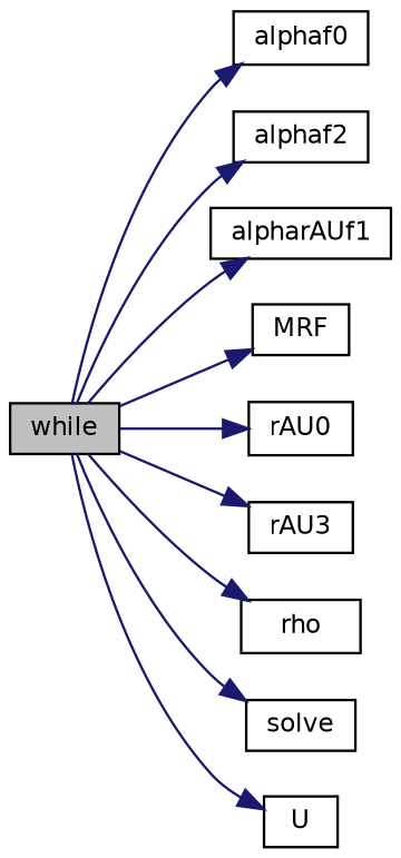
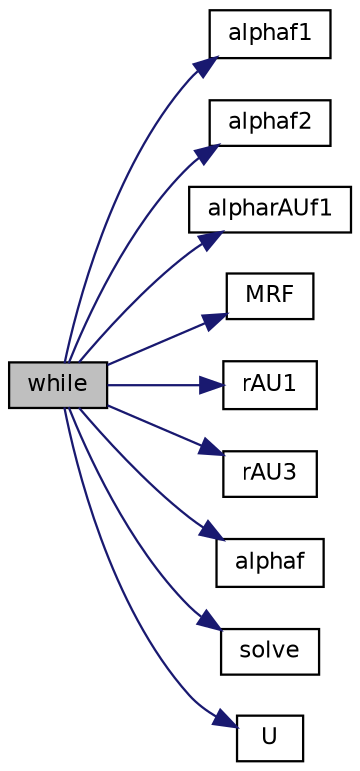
  digraph {
    rankdir=LR
    node [color=black fontname=Helvetica fontsize=10 shape=record]
    edge [color=midnightblue fontname=Helvetica fontsize=10 labelfontname=Helvetica labelfontsize=10 style=solid]
    n1 [fillcolor=grey75 fontcolor=black height=0.2 label=while style=filled width=0.4]
-   n2 [height=0.2 label=alphaf0 width=0.4]
+   n2 [height=0.2 label=alphaf1 width=0.4]
    n3 [height=0.2 label=alphaf2 width=0.4]
    n4 [height=0.2 label=alpharAUf1 width=0.4]
    n5 [height=0.2 label=MRF width=0.4]
-   n6 [height=0.2 label=rAU0 width=0.4]
+   n6 [height=0.2 label=rAU1 width=0.4]
    n7 [height=0.2 label=rAU3 width=0.4]
-   n8 [height=0.2 label=rho width=0.4]
+   n8 [height=0.2 label=alphaf width=0.4]
    n9 [height=0.2 label=solve width=0.4]
    n10 [height=0.2 label=U width=0.4]
    n1 -> n2
    n1 -> n3
    n1 -> n4
    n1 -> n5
    n1 -> n6
    n1 -> n7
    n1 -> n8
    n1 -> n9
    n1 -> n10
  }
